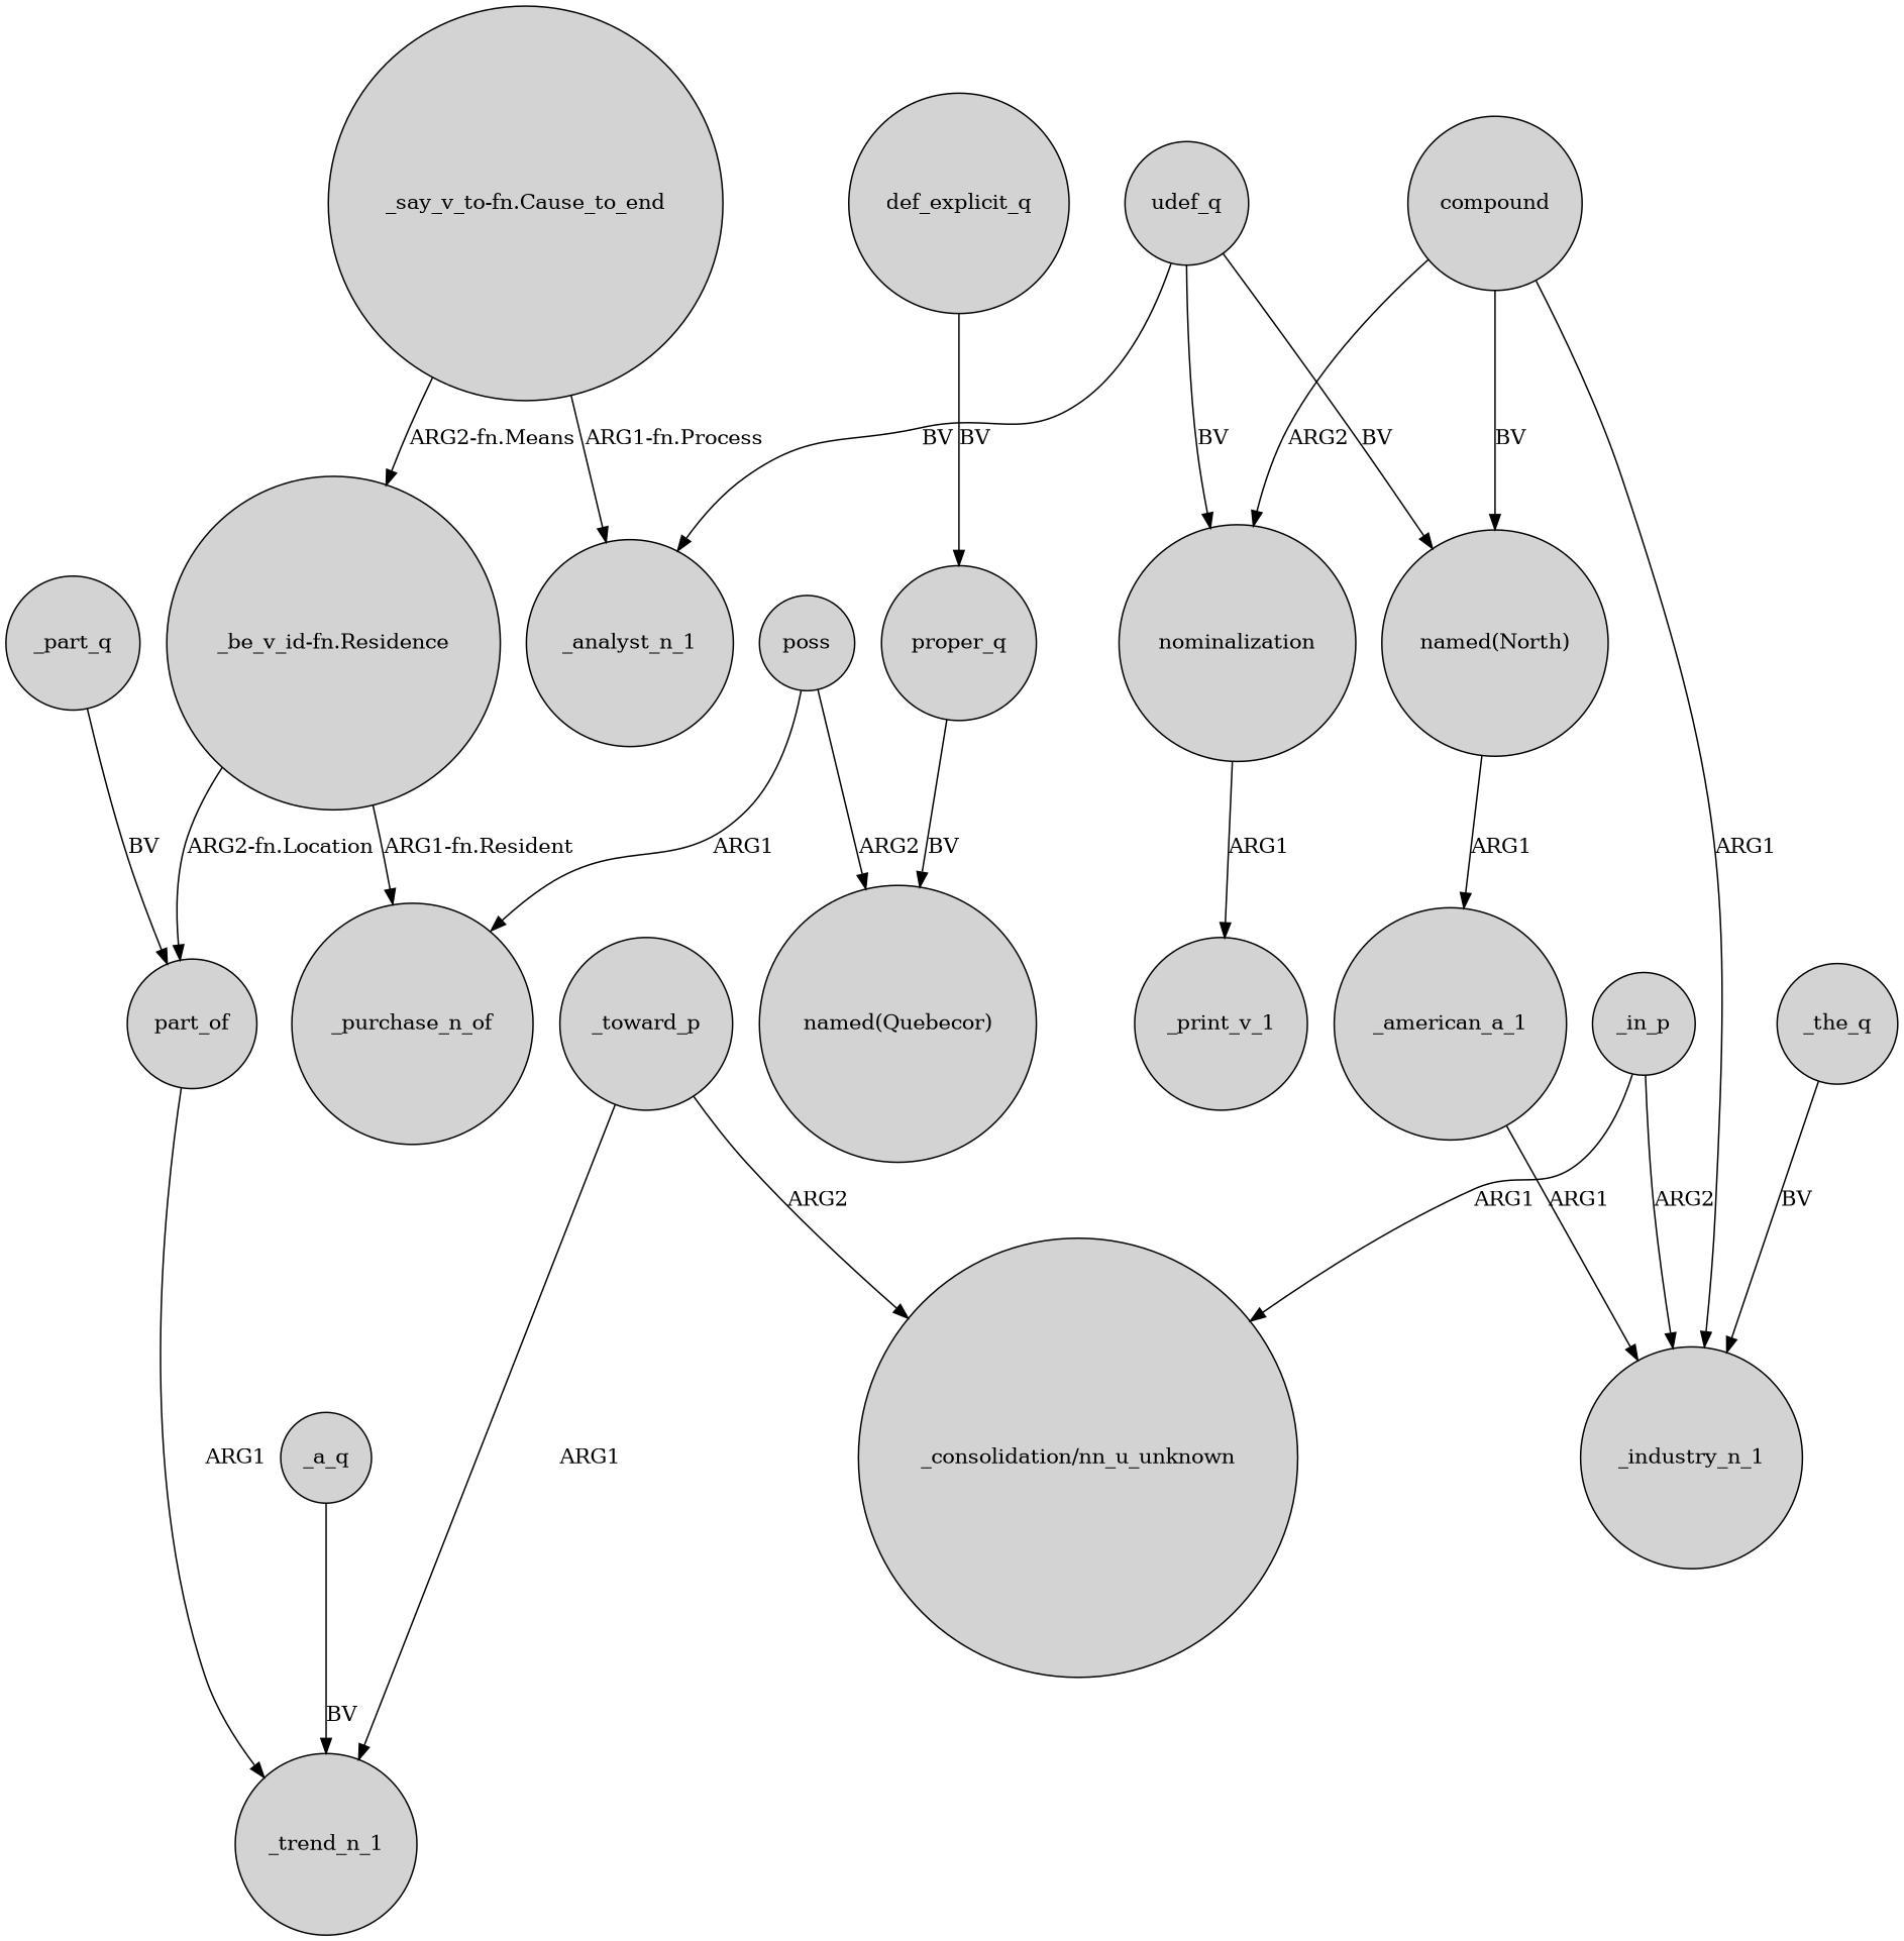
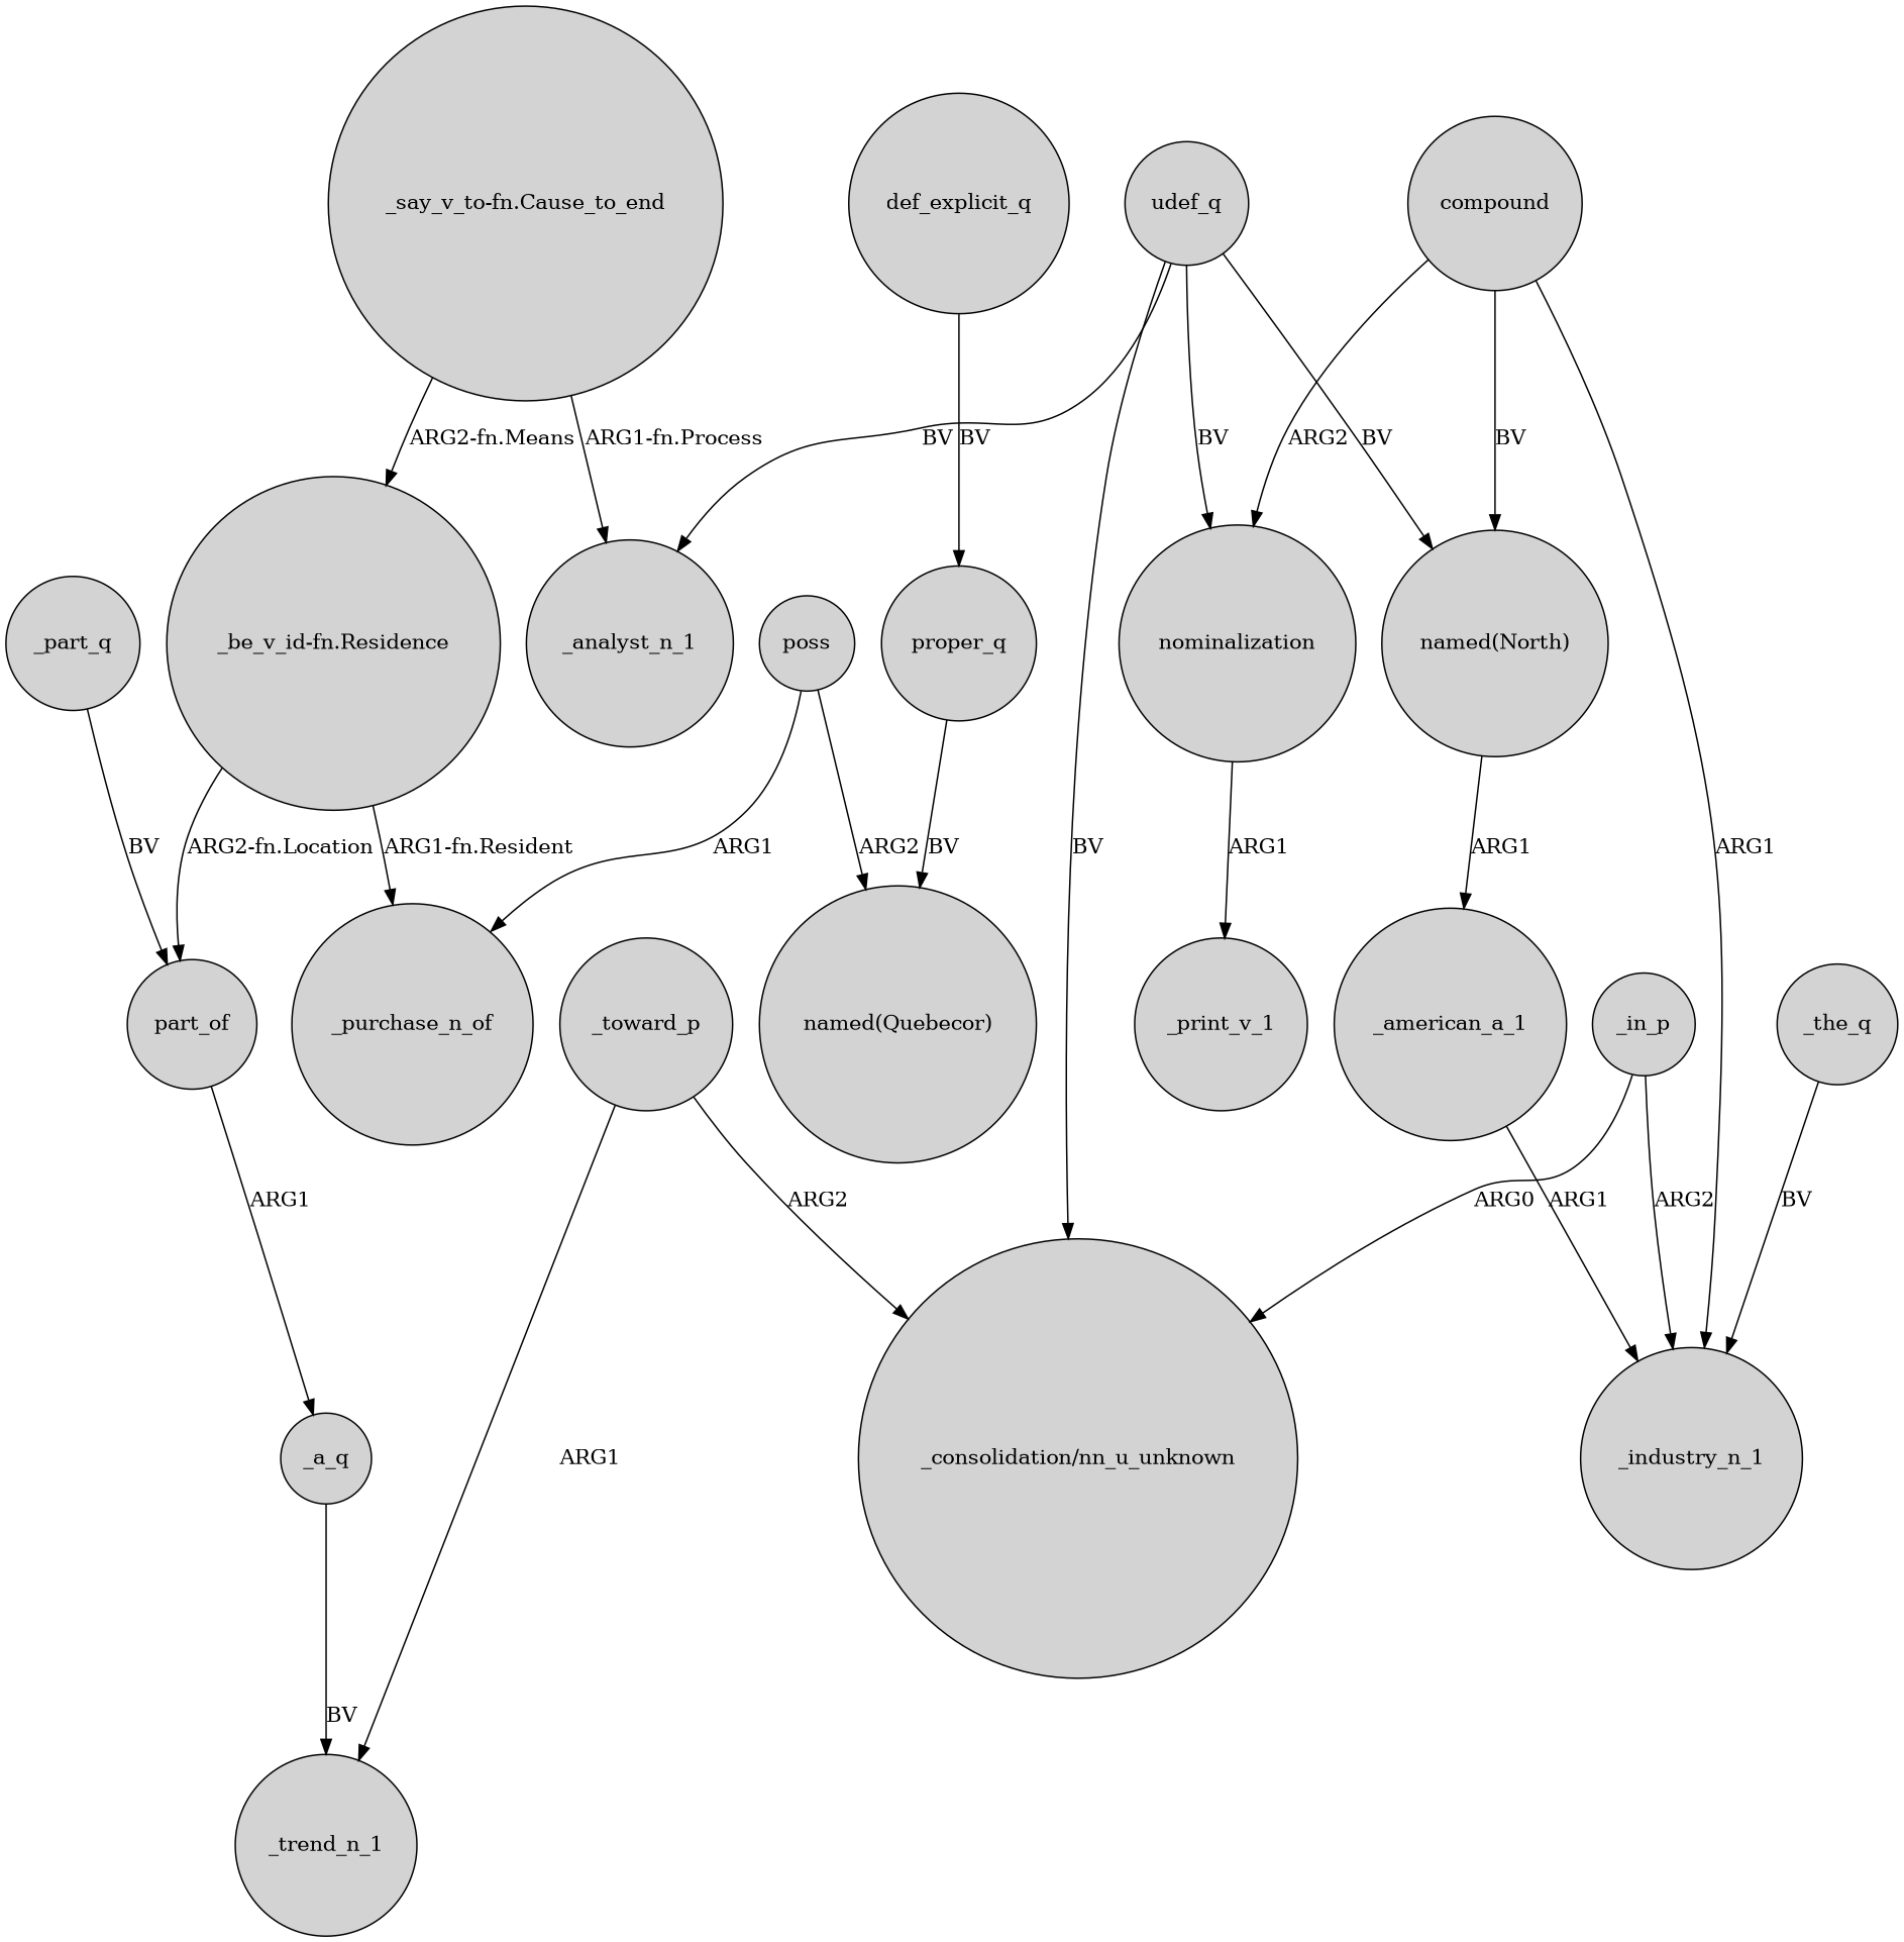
  digraph {
    node [shape=circle style=filled]
    "_say_v_to-fn.Cause_to_end"
    "_be_v_id-fn.Residence"
    _analyst_n_1
    part_of
    _purchase_n_of
    _trend_n_1
    nominalization
    _print_v_1
    udef_q
    "named(North)"
    "_consolidation/nn_u_unknown"
    _american_a_1
    poss
    "named(Quebecor)"
    compound
    _industry_n_1
    _toward_p
    _part_q
    _in_p
    def_explicit_q
    proper_q
    _the_q
    _a_q
    "_say_v_to-fn.Cause_to_end" -> "_be_v_id-fn.Residence" [label="ARG2-fn.Means"]
    "_say_v_to-fn.Cause_to_end" -> _analyst_n_1 [label="ARG1-fn.Process"]
    "_be_v_id-fn.Residence" -> part_of [label="ARG2-fn.Location"]
    "_be_v_id-fn.Residence" -> _purchase_n_of [label="ARG1-fn.Resident"]
-   part_of -> _trend_n_1 [label=ARG1]
+   part_of -> _a_q [label=ARG1]
    nominalization -> _print_v_1 [label=ARG1]
    udef_q -> _analyst_n_1 [label=BV]
    udef_q -> nominalization [label=BV]
    udef_q -> "named(North)" [label=BV]
+   udef_q -> "_consolidation/nn_u_unknown" [label=BV]
    "named(North)" -> _american_a_1 [label=ARG1]
    _american_a_1 -> _industry_n_1 [label=ARG1]
    poss -> _purchase_n_of [label=ARG1]
    poss -> "named(Quebecor)" [label=ARG2]
    compound -> nominalization [label=ARG2]
    compound -> "named(North)" [label=BV]
    compound -> _industry_n_1 [label=ARG1]
    _toward_p -> _trend_n_1 [label=ARG1]
    _toward_p -> "_consolidation/nn_u_unknown" [label=ARG2]
    _part_q -> part_of [label=BV]
-   _in_p -> "_consolidation/nn_u_unknown" [label=ARG1]
+   _in_p -> "_consolidation/nn_u_unknown" [label=ARG0]
    _in_p -> _industry_n_1 [label=ARG2]
    def_explicit_q -> proper_q [label=BV]
    proper_q -> "named(Quebecor)" [label=BV]
    _the_q -> _industry_n_1 [label=BV]
    _a_q -> _trend_n_1 [label=BV]
  }
